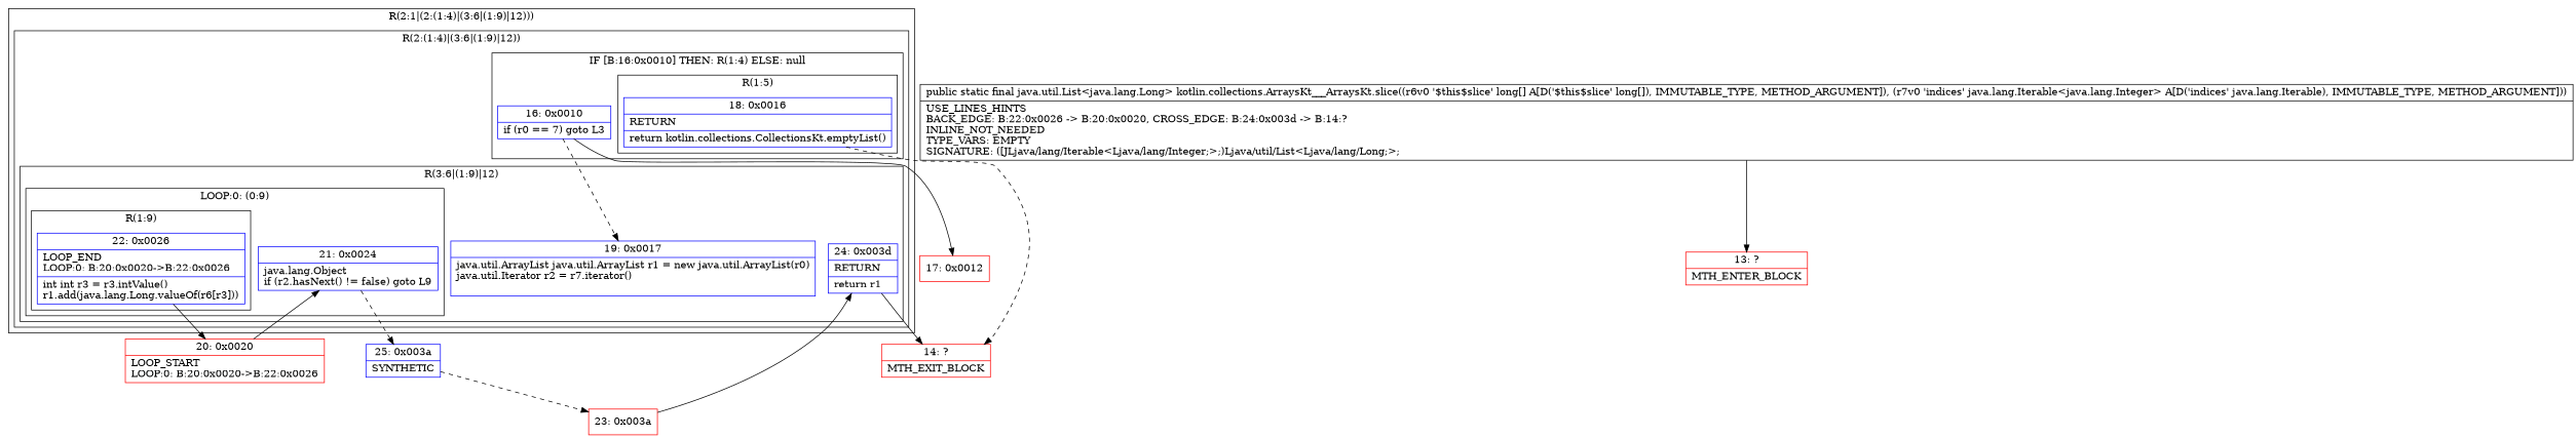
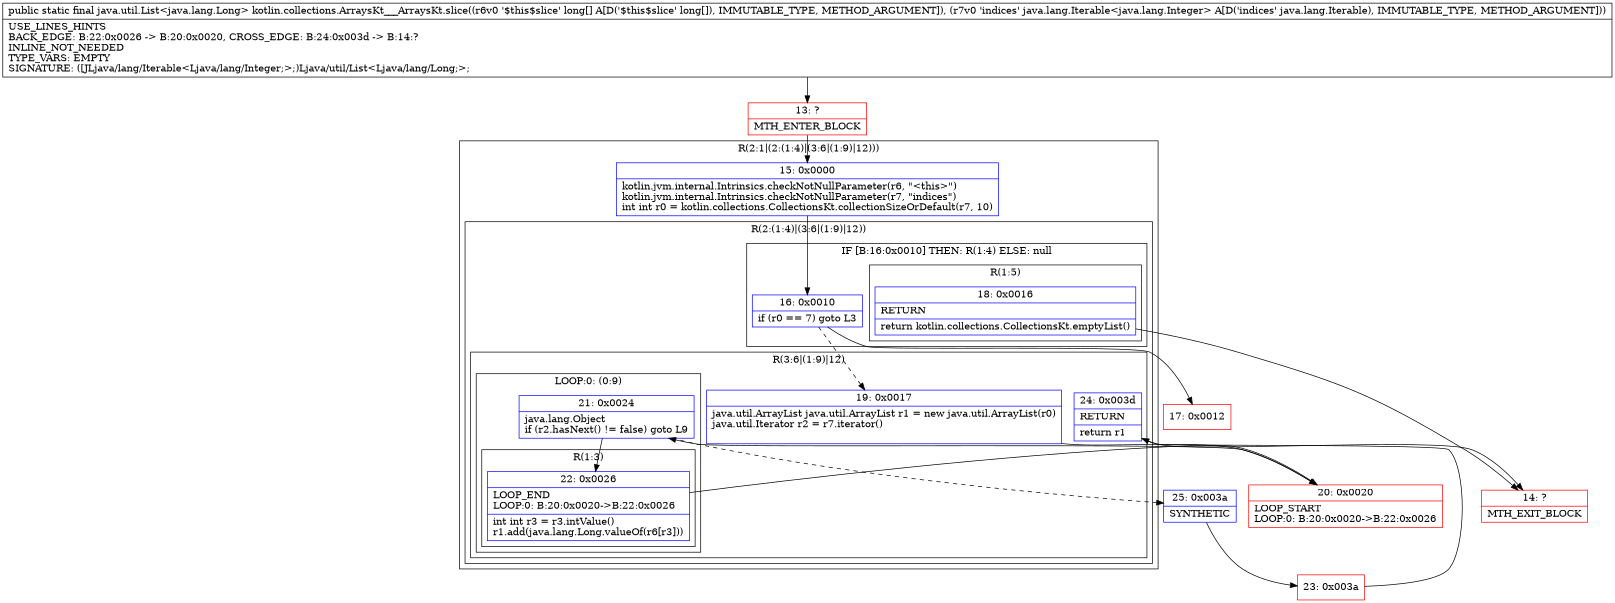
  digraph {
    node [color=blue shape=record]
    n1 [label="{18\:\ 0x0016|RETURN\l|return kotlin.collections.CollectionsKt.emptyList()\l}"]
    n2 [label="{16\:\ 0x0010|if (r0 == 7) goto L3\l}"]
    n3 [label="{22\:\ 0x0026|LOOP_END\lLOOP:0: B:20:0x0020\-\>B:22:0x0026\l|int int r3 = r3.intValue()\lr1.add(java.lang.Long.valueOf(r6[r3]))\l}"]
    n4 [label="{21\:\ 0x0024|java.lang.Object \lif (r2.hasNext() != false) goto L9\l}"]
    n5 [label="{19\:\ 0x0017|java.util.ArrayList java.util.ArrayList r1 = new java.util.ArrayList(r0)\ljava.util.Iterator r2 = r7.iterator()\l\l}"]
    n6 [label="{24\:\ 0x003d|RETURN\l|return r1\l}"]
+   n7 [label="{15\:\ 0x0000|kotlin.jvm.internal.Intrinsics.checkNotNullParameter(r6, \"\<this\>\")\lkotlin.jvm.internal.Intrinsics.checkNotNullParameter(r7, \"indices\")\lint int r0 = kotlin.collections.CollectionsKt.collectionSizeOrDefault(r7, 10)\l}"]
    n8 [color=red label="{14\:\ ?|MTH_EXIT_BLOCK\l}"]
    n9 [color=red label="{17\:\ 0x0012}"]
    n10 [color=red label="{20\:\ 0x0020|LOOP_START\lLOOP:0: B:20:0x0020\-\>B:22:0x0026\l}"]
    n11 [label="{25\:\ 0x003a|SYNTHETIC\l}"]
    n12 [color=red label="{23\:\ 0x003a}"]
    n13 [color=red label="{13\:\ ?|MTH_ENTER_BLOCK\l}"]
    n14 [label="{public static final java.util.List\<java.lang.Long\> kotlin.collections.ArraysKt___ArraysKt.slice((r6v0 '$this$slice' long[] A[D('$this$slice' long[]), IMMUTABLE_TYPE, METHOD_ARGUMENT]), (r7v0 'indices' java.lang.Iterable\<java.lang.Integer\> A[D('indices' java.lang.Iterable), IMMUTABLE_TYPE, METHOD_ARGUMENT]))  | USE_LINES_HINTS\lBACK_EDGE: B:22:0x0026 \-\> B:20:0x0020, CROSS_EDGE: B:24:0x003d \-\> B:14:?\lINLINE_NOT_NEEDED\lTYPE_VARS: EMPTY\lSIGNATURE: ([JLjava\/lang\/Iterable\<Ljava\/lang\/Integer;\>;)Ljava\/util\/List\<Ljava\/lang\/Long;\>;\l}" color=""]
    subgraph cluster_1 {
      label="R(2:1|(2:(1:4)|(3:6|(1:9)|12)))"
+     n7
      subgraph cluster_2 {
        label="R(2:(1:4)|(3:6|(1:9)|12))"
        subgraph cluster_3 {
          label="IF [B:16:0x0010] THEN: R(1:4) ELSE: null"
          n2
          subgraph cluster_4 {
            label="R(1:5)"
            n1
          }
        }
        subgraph cluster_5 {
          label="R(3:6|(1:9)|12)"
          n5
          n6
          subgraph cluster_6 {
            label="LOOP:0: (0:9)"
            n4
            subgraph cluster_7 {
-             label="R(1:9)"
+             label="R(1:3)"
              n3
            }
          }
        }
      }
    }
-   n1 -> n8 [style=dashed]
+   n1 -> n8
    n2 -> n5 [style=dashed]
    n2 -> n9
    n3 -> n10
+   n4 -> n3
    n4 -> n11 [style=dashed]
+   n5 -> n10
    n6 -> n8
+   n7 -> n2
    n10 -> n4
-   n11 -> n12 [style=dashed]
+   n11 -> n12
    n12 -> n6
+   n13 -> n7
    n14 -> n13
  }
